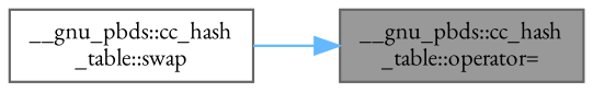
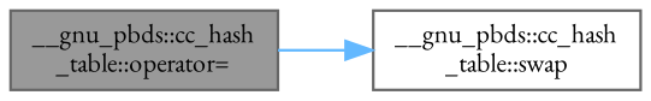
  digraph {
    rankdir=LR
    fontname="EB Garamond"
    node [fontname="EB Garamond" fontsize=10 shape=box style=filled]
    n1 [color=gray40 fillcolor=grey60 fontcolor=black height=0.2 label="__gnu_pbds::cc_hash\l_table::operator=" width=0.4]
    n2 [color=grey40 fillcolor=white height=0.2 label="__gnu_pbds::cc_hash\l_table::swap" width=0.4]
-   n2 -> n1 [color=steelblue1 fontname="EB Garamond" fontsize=10 labelfontname=Helvetica labelfontsize=10 style=solid]
+   n1 -> n2 [color=steelblue1 fontname="EB Garamond" fontsize=10 labelfontname=Helvetica labelfontsize=10 style=solid]
  }
